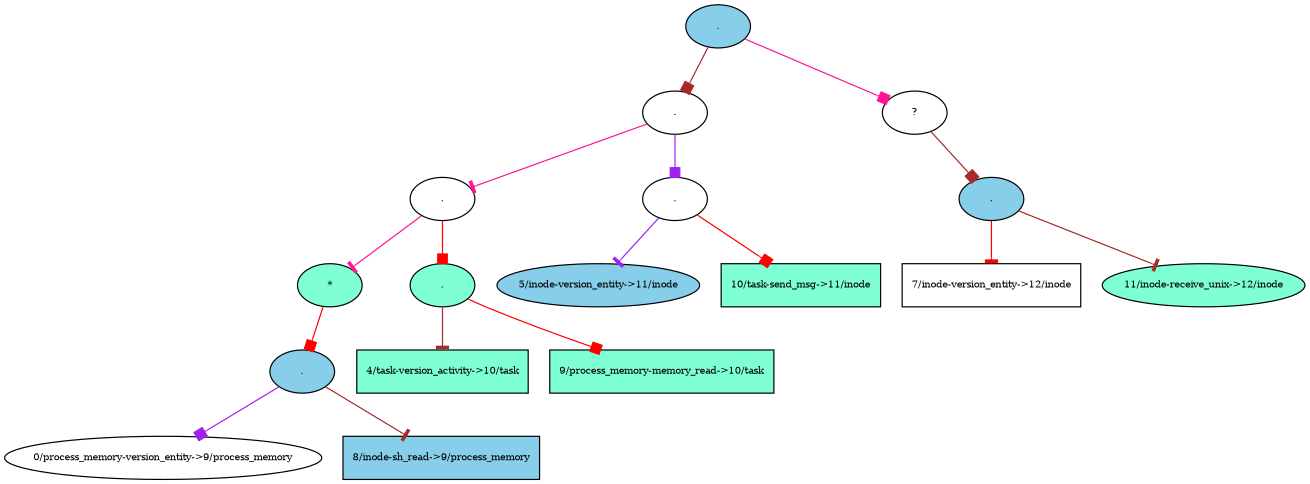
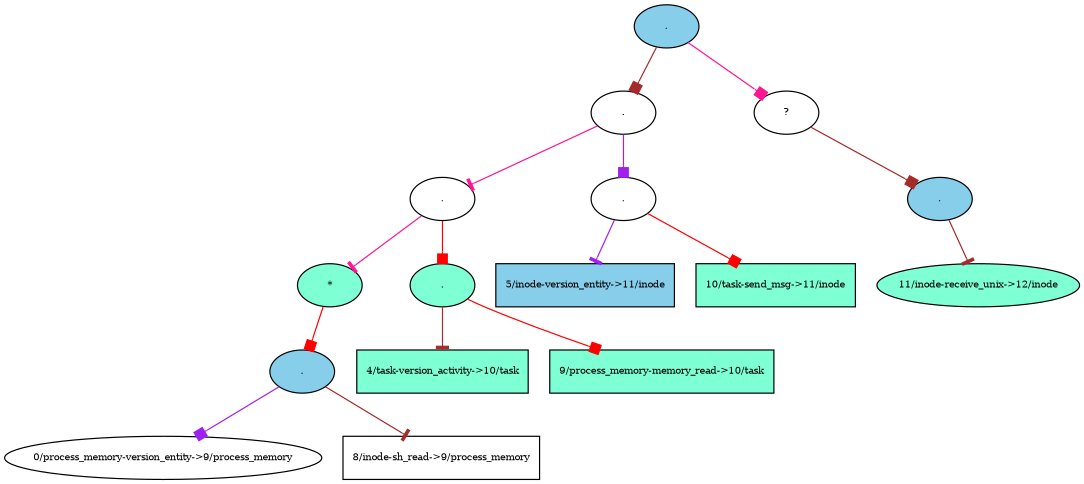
  digraph {
    node [fillcolor=white fontsize=8 shape=ellipse style=filled]
    edge [arrowhead=box color=brown fontsize=8]
    n1 [fillcolor=skyblue label="."]
    n2 [label="."]
    n3 [label="?"]
    n4 [label="."]
    n5 [label="."]
    n6 [fillcolor=skyblue label="."]
    n7 [fillcolor=aquamarine label="*"]
    n8 [fillcolor=aquamarine label="."]
-   n9 [fillcolor=skyblue label="5/inode-version_entity->11/inode"]
+   n9 [fillcolor=skyblue label="5/inode-version_entity->11/inode" shape=rectangle]
    n10 [fillcolor=aquamarine label="10/task-send_msg->11/inode" shape=rectangle]
    n11 [fillcolor=skyblue label="."]
    n12 [fillcolor=aquamarine label="4/task-version_activity->10/task" shape=rectangle]
    n13 [fillcolor=aquamarine label="9/process_memory-memory_read->10/task" shape=rectangle]
    n14 [label="0/process_memory-version_entity->9/process_memory"]
-   n15 [fillcolor=skyblue label="8/inode-sh_read->9/process_memory" shape=rectangle]
-   n16 [label="7/inode-version_entity->12/inode" shape=rectangle]
+   n15 [label="8/inode-sh_read->9/process_memory" shape=rectangle]
    n17 [fillcolor=aquamarine label="11/inode-receive_unix->12/inode"]
    n1 -> n2
    n1 -> n3 [color=deeppink]
    n2 -> n4 [arrowhead=tee color=deeppink]
    n2 -> n5 [color=purple]
    n3 -> n6
    n4 -> n7 [arrowhead=tee color=deeppink]
    n4 -> n8 [color=red]
    n5 -> n9 [arrowhead=tee color=purple]
    n5 -> n10 [color=red]
-   n6 -> n16 [arrowhead=tee color=red]
    n6 -> n17 [arrowhead=tee]
    n7 -> n11 [color=red]
    n8 -> n12 [arrowhead=tee]
    n8 -> n13 [color=red]
    n11 -> n14 [color=purple]
    n11 -> n15 [arrowhead=tee]
  }
